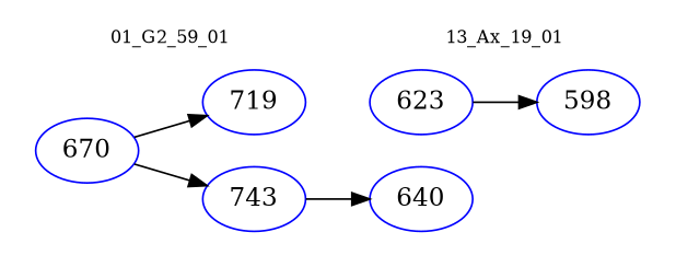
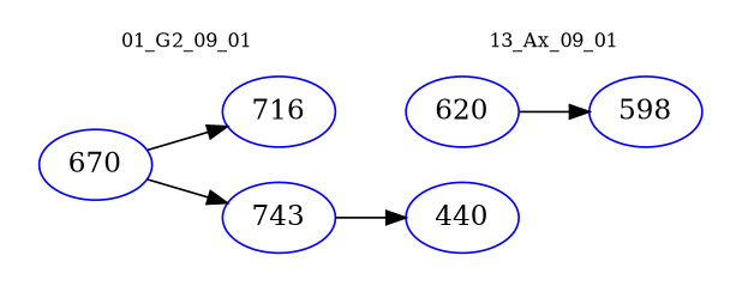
  digraph {
    rankdir=LR
    node [color=blue]
    edge [color=black]
-   n1 [label=623]
+   n1 [label=620]
    n2 [label=598]
-   n3 [label=640]
+   n3 [label=440]
    n4 [label=670]
    n5 [label=743]
-   n6 [label=719]
+   n6 [label=716]
    subgraph cluster_1 {
      color=white
      fontsize=10
-     label="13_Ax_19_01"
+     label="13_Ax_09_01"
      n1
      n2
      n3
    }
    subgraph cluster_2 {
      color=white
      fontsize=10
-     label="01_G2_59_01"
+     label="01_G2_09_01"
      n4
      n5
      n6
    }
    n1 -> n2
    n4 -> n5
    n4 -> n6
    n5 -> n3
  }
